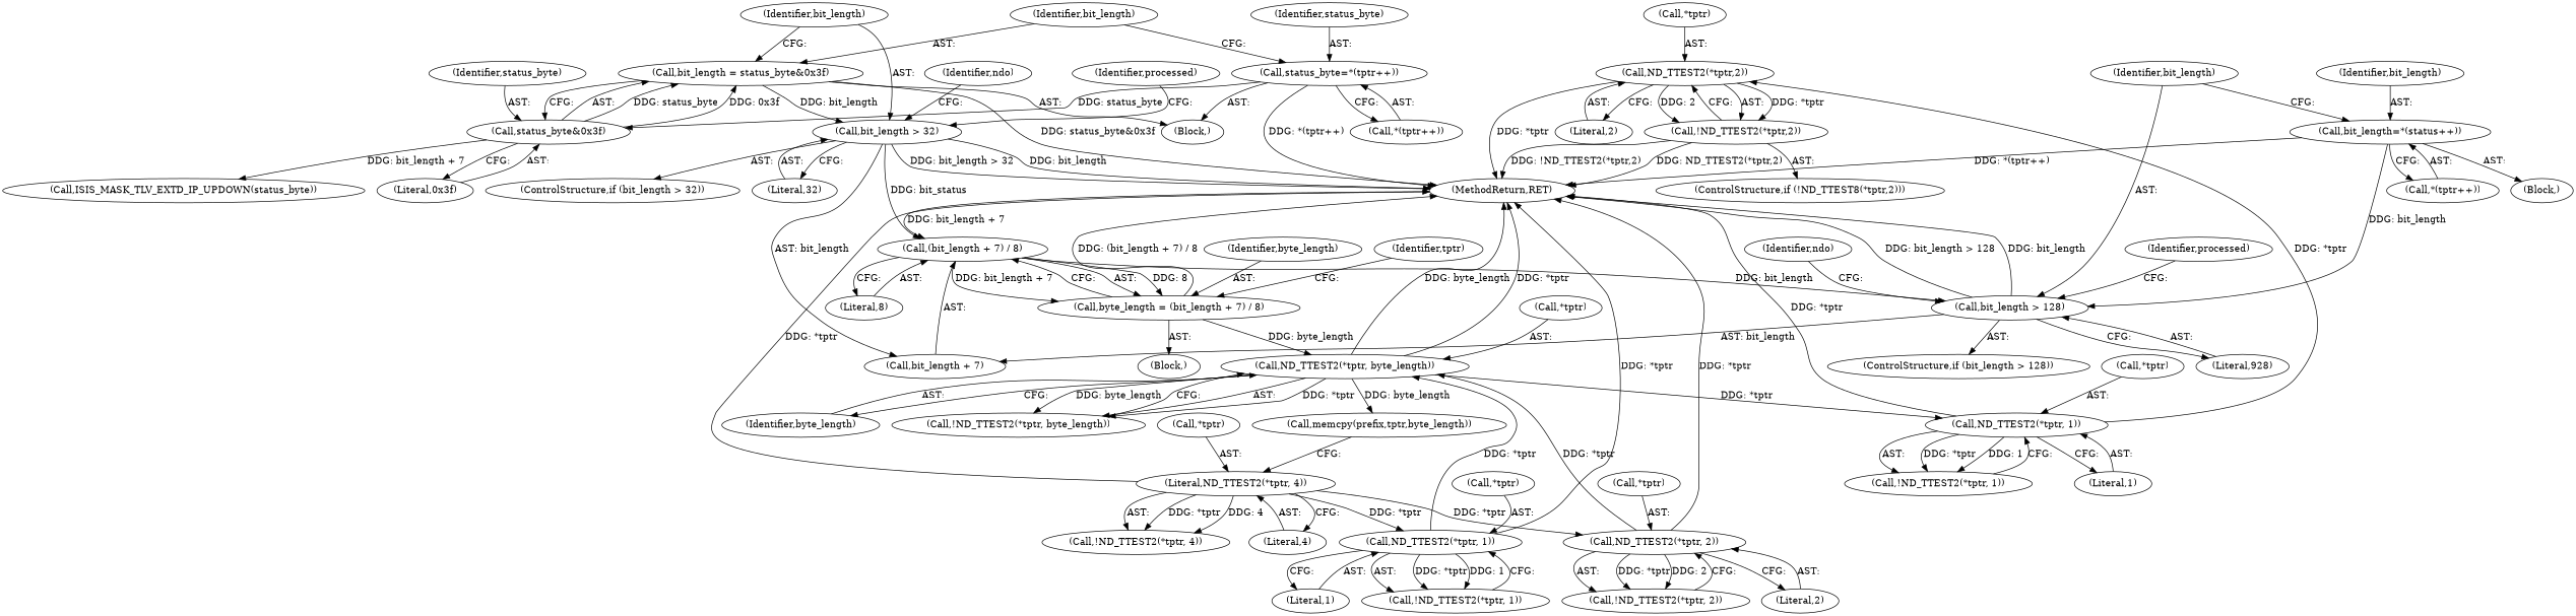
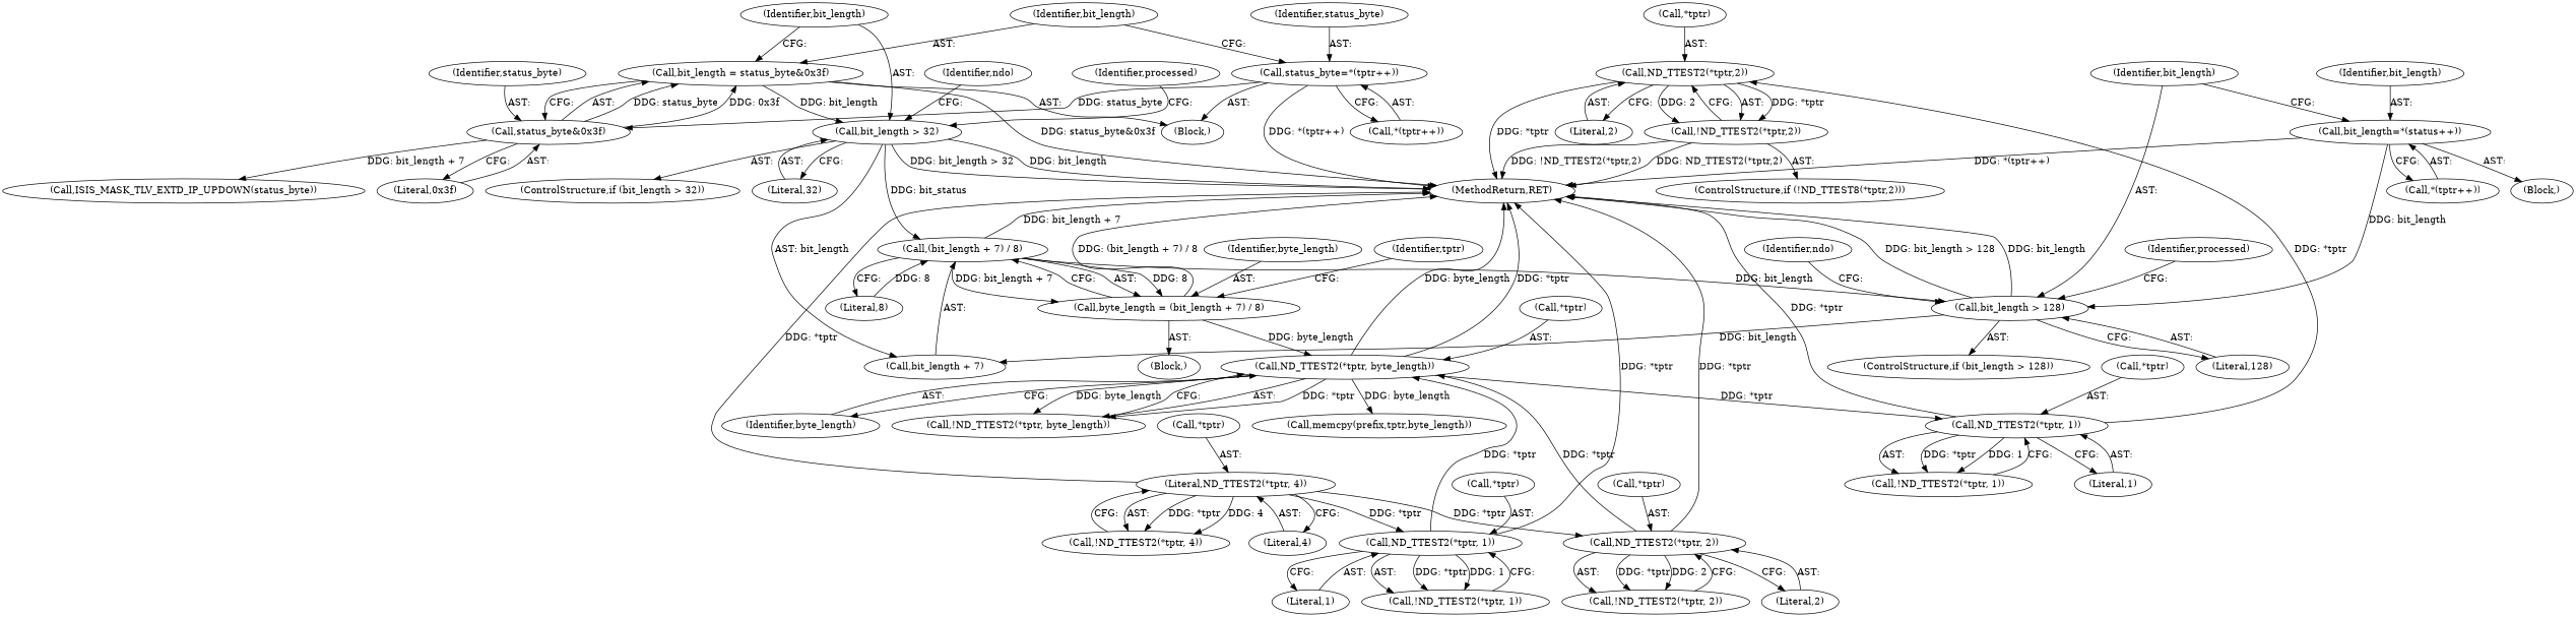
  digraph {
    n1 [label="(Call,ND_TTEST2(*tptr,2))"]
    n2 [label="(Call,!ND_TTEST2(*tptr,2))"]
    n3 [label="(Literal,2)"]
    n4 [label="(MethodReturn,RET)"]
    n5 [label="(ControlStructure,if (!ND_TTEST8(*tptr,2)))"]
    n6 [label="(Call,ND_TTEST2(*tptr, 1))"]
    n7 [label="(Call,!ND_TTEST2(*tptr, 1))"]
    n8 [label="(Literal,1)"]
    n9 [label="(Call,ND_TTEST2(*tptr, byte_length))"]
    n10 [label="(Identifier,byte_length)"]
    n11 [label="(Call,!ND_TTEST2(*tptr, byte_length))"]
    n12 [label="(Call,memcpy(prefix,tptr,byte_length))"]
    n13 [label="(Call,ND_TTEST2(*tptr, 1))"]
    n14 [label="(Literal,1)"]
    n15 [label="(Call,!ND_TTEST2(*tptr, 1))"]
    n16 [label="(Literal,ND_TTEST2(*tptr, 4))"]
    n17 [label="(Call,ND_TTEST2(*tptr, 2))"]
    n18 [label="(Literal,4)"]
    n19 [label="(Call,!ND_TTEST2(*tptr, 4))"]
    n20 [label="(Call,!ND_TTEST2(*tptr, 2))"]
    n21 [label="(Literal,2)"]
    n22 [label="(Call,byte_length = (bit_length + 7) / 8)"]
    n23 [label="(Call,(bit_length + 7) / 8)"]
    n24 [label="(Block,)"]
    n25 [label="(Literal,8)"]
    n26 [label="(Call,bit_length > 128)"]
    n27 [label="(Call,bit_length + 7)"]
    n28 [label="(ControlStructure,if (bit_length > 128))"]
-   n29 [label="(Literal,928)"]
+   n29 [label="(Literal,128)"]
    n30 [label="(Call,bit_length=*(status++))"]
    n31 [label="(Call,*(tptr++))"]
    n32 [label="(Block,)"]
    n33 [label="(Call,bit_length > 32)"]
    n34 [label="(Literal,32)"]
    n35 [label="(ControlStructure,if (bit_length > 32))"]
    n36 [label="(Call,bit_length = status_byte&0x3f)"]
    n37 [label="(Call,status_byte&0x3f)"]
    n38 [label="(Block,)"]
    n39 [label="(Call,ISIS_MASK_TLV_EXTD_IP_UPDOWN(status_byte))"]
    n40 [label="(Literal,0x3f)"]
    n41 [label="(Call,status_byte=*(tptr++))"]
    n42 [label="(Call,*(tptr++))"]
    n43 [label="(Identifier,status_byte)"]
    n44 [label="(Identifier,byte_length)"]
    n45 [label="(Identifier,processed)"]
    n46 [label="(Identifier,bit_length)"]
    n47 [label="(Call,*tptr)"]
    n48 [label="(Identifier,ndo)"]
    n49 [label="(Call,*tptr)"]
    n50 [label="(Identifier,bit_length)"]
    n51 [label="(Identifier,status_byte)"]
    n52 [label="(Identifier,processed)"]
    n53 [label="(Call,*tptr)"]
    n54 [label="(Call,*tptr)"]
    n55 [label="(Identifier,bit_length)"]
    n56 [label="(Identifier,ndo)"]
    n57 [label="(Call,*tptr)"]
    n58 [label="(Identifier,tptr)"]
    n59 [label="(Identifier,bit_length)"]
    n60 [label="(Call,*tptr)"]
    n1 -> n2 [label="AST: "]
    n1 -> n2 [label="DDG: *tptr"]
    n1 -> n2 [label="DDG: 2"]
    n1 -> n3 [label="CFG: "]
    n1 -> n4 [label="DDG: *tptr"]
    n2 -> n1 [label="CFG: "]
    n2 -> n4 [label="DDG: ND_TTEST2(*tptr,2)"]
    n2 -> n4 [label="DDG: !ND_TTEST2(*tptr,2)"]
    n2 -> n5 [label="AST: "]
    n3 -> n1 [label="AST: "]
    n6 -> n1 [label="DDG: *tptr"]
    n6 -> n4 [label="DDG: *tptr"]
    n6 -> n7 [label="AST: "]
    n6 -> n7 [label="DDG: *tptr"]
    n6 -> n7 [label="DDG: 1"]
    n6 -> n8 [label="CFG: "]
    n7 -> n6 [label="CFG: "]
    n8 -> n6 [label="AST: "]
    n9 -> n4 [label="DDG: *tptr"]
    n9 -> n4 [label="DDG: byte_length"]
    n9 -> n6 [label="DDG: *tptr"]
    n9 -> n10 [label="CFG: "]
    n9 -> n11 [label="AST: "]
    n9 -> n11 [label="DDG: *tptr"]
    n9 -> n11 [label="DDG: byte_length"]
    n9 -> n12 [label="DDG: byte_length"]
    n10 -> n9 [label="AST: "]
    n11 -> n9 [label="CFG: "]
    n13 -> n4 [label="DDG: *tptr"]
    n13 -> n9 [label="DDG: *tptr"]
    n13 -> n14 [label="CFG: "]
    n13 -> n15 [label="AST: "]
    n13 -> n15 [label="DDG: *tptr"]
    n13 -> n15 [label="DDG: 1"]
    n14 -> n13 [label="AST: "]
    n15 -> n13 [label="CFG: "]
    n16 -> n4 [label="DDG: *tptr"]
    n16 -> n13 [label="DDG: *tptr"]
    n16 -> n17 [label="DDG: *tptr"]
    n16 -> n18 [label="CFG: "]
    n16 -> n19 [label="AST: "]
    n16 -> n19 [label="DDG: *tptr"]
    n16 -> n19 [label="DDG: 4"]
    n17 -> n4 [label="DDG: *tptr"]
    n17 -> n9 [label="DDG: *tptr"]
    n17 -> n20 [label="AST: "]
    n17 -> n20 [label="DDG: *tptr"]
    n17 -> n20 [label="DDG: 2"]
    n17 -> n21 [label="CFG: "]
    n18 -> n16 [label="AST: "]
-   n12 -> n16 [label="CFG: "]
+   n19 -> n16 [label="CFG: "]
    n20 -> n17 [label="CFG: "]
    n21 -> n17 [label="AST: "]
    n22 -> n4 [label="DDG: (bit_length + 7) / 8"]
    n22 -> n9 [label="DDG: byte_length"]
    n22 -> n23 [label="CFG: "]
    n22 -> n24 [label="AST: "]
-   n4 -> n23 [label="DDG: bit_length + 7"]
+   n23 -> n4 [label="DDG: bit_length + 7"]
    n23 -> n22 [label="AST: "]
    n23 -> n22 [label="DDG: bit_length + 7"]
    n23 -> n22 [label="DDG: 8"]
    n23 -> n25 [label="CFG: "]
    n23 -> n26 [label="DDG: bit_length"]
-   n25 -> n23 [label="AST: "]
+   n25 -> n23 [label="DDG: 8"]
    n26 -> n4 [label="DDG: bit_length > 128"]
    n26 -> n4 [label="DDG: bit_length"]
-   n26 -> n27 [label="AST: bit_length"]
+   n26 -> n27 [label="DDG: bit_length"]
    n26 -> n28 [label="AST: "]
    n26 -> n29 [label="CFG: "]
    n27 -> n23 [label="AST: "]
    n29 -> n26 [label="AST: "]
    n30 -> n4 [label="DDG: *(tptr++)"]
    n30 -> n26 [label="DDG: bit_length"]
    n30 -> n31 [label="CFG: "]
    n30 -> n32 [label="AST: "]
    n31 -> n30 [label="AST: "]
    n33 -> n4 [label="DDG: bit_length > 32"]
    n33 -> n4 [label="DDG: bit_length"]
    n33 -> n23 [label="DDG: bit_status"]
    n33 -> n27 [label="AST: bit_length"]
    n33 -> n34 [label="CFG: "]
    n33 -> n35 [label="AST: "]
    n34 -> n33 [label="AST: "]
    n36 -> n4 [label="DDG: status_byte&0x3f"]
    n36 -> n33 [label="DDG: bit_length"]
    n36 -> n37 [label="CFG: "]
    n36 -> n38 [label="AST: "]
    n37 -> n36 [label="AST: "]
    n37 -> n36 [label="DDG: status_byte"]
    n37 -> n36 [label="DDG: 0x3f"]
    n37 -> n39 [label="DDG: bit_length + 7"]
    n37 -> n40 [label="CFG: "]
    n40 -> n37 [label="AST: "]
    n41 -> n4 [label="DDG: *(tptr++)"]
    n41 -> n37 [label="DDG: status_byte"]
    n41 -> n38 [label="AST: "]
    n41 -> n42 [label="CFG: "]
    n42 -> n41 [label="AST: "]
    n43 -> n37 [label="AST: "]
    n44 -> n22 [label="AST: "]
    n45 -> n33 [label="CFG: "]
    n46 -> n33 [label="AST: "]
    n46 -> n36 [label="CFG: "]
    n47 -> n1 [label="AST: "]
    n48 -> n33 [label="CFG: "]
    n49 -> n13 [label="AST: "]
    n50 -> n36 [label="AST: "]
    n50 -> n41 [label="CFG: "]
    n51 -> n41 [label="AST: "]
    n52 -> n26 [label="CFG: "]
    n53 -> n6 [label="AST: "]
    n54 -> n17 [label="AST: "]
    n55 -> n26 [label="AST: "]
    n55 -> n30 [label="CFG: "]
    n56 -> n26 [label="CFG: "]
    n57 -> n16 [label="AST: "]
    n58 -> n22 [label="CFG: "]
    n59 -> n30 [label="AST: "]
    n60 -> n9 [label="AST: "]
  }
